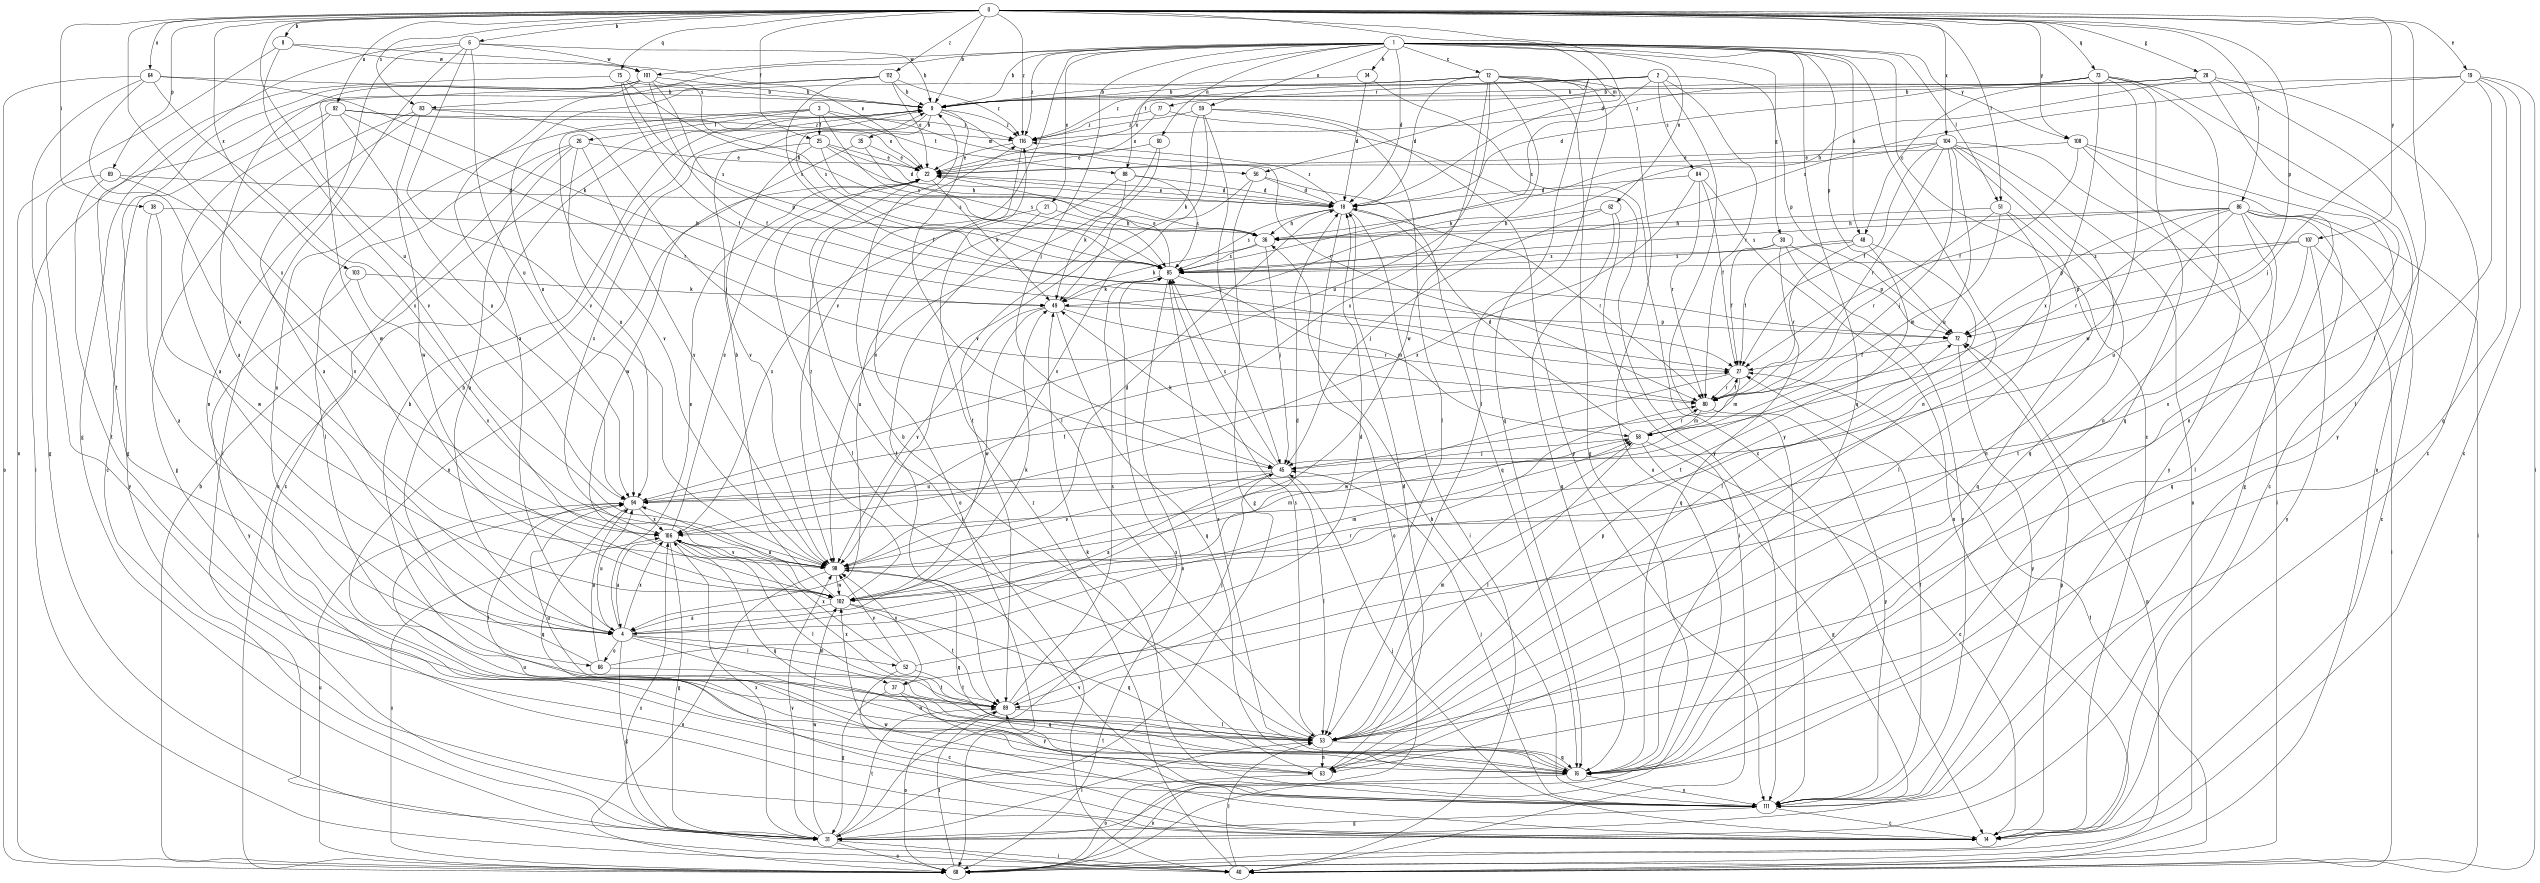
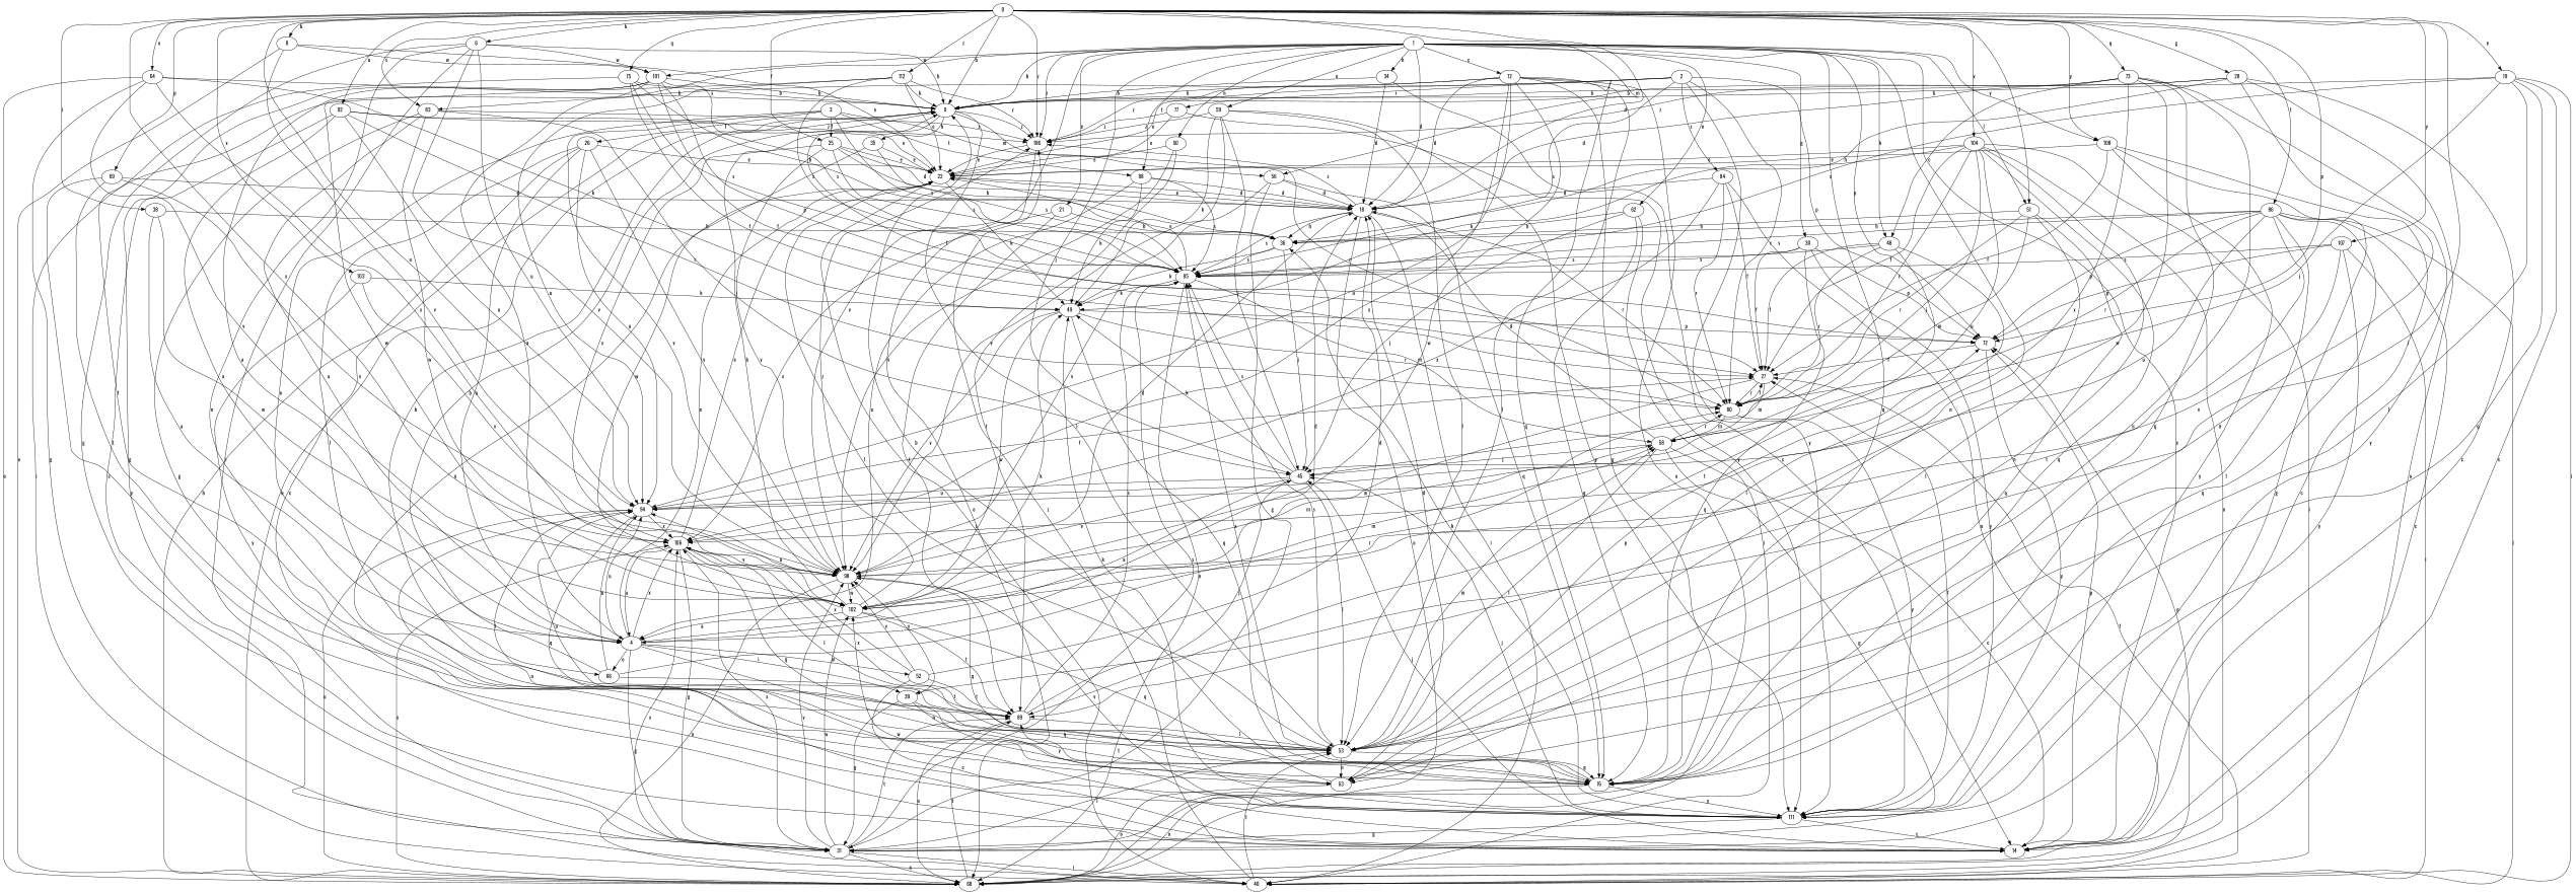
  strict digraph {
    fontname=Oswald
    node [fontname=Oswald]
    edge [fontname=Oswald]
    0
    6
    8
    9
    18
    19
    25
    28
    38
-   39 [label=37]
+   39
    51
    56
    64
    69
    72
    73
    75
    83
    86
    92
    94
    103
    104
    106
    107
    108
    112
-   116
+   116 [label=186]
    63
    98
    101
    31
    40
    22
    68
    80
    27
    35
    53
    85
    36
    14
    45
    76
    4
    102
    111
    58
    49
    89
    48
    1
    12
    21
    30
    34
    59
    60
    62
    88
    66
    52
    2
    77
    84
    3
    26
    0 -> 6 [label=b]
    0 -> 8 [label=b]
    0 -> 9 [label=b]
    0 -> 18 [label=d]
    0 -> 19 [label=e]
    0 -> 25 [label=f]
    0 -> 28 [label=g]
    0 -> 38 [label=i]
    0 -> 39 [label=i]
    0 -> 51 [label=l]
    0 -> 56 [label=m]
    0 -> 64 [label=o]
    0 -> 69 [label=p]
    0 -> 72 [label=p]
    0 -> 73 [label=q]
    0 -> 75 [label=q]
    0 -> 83 [label=s]
    0 -> 86 [label=t]
    0 -> 92 [label=u]
    0 -> 94 [label=u]
    0 -> 103 [label=x]
    0 -> 104 [label=x]
    0 -> 106 [label=x]
    0 -> 107 [label=y]
    0 -> 108 [label=y]
    0 -> 112 [label=z]
    0 -> 116 [label=z]
    6 -> 9 [label=b]
    6 -> 94 [label=u]
    6 -> 63 [label=n]
    6 -> 98 [label=v]
    6 -> 101 [label=w]
    6 -> 31 [label=g]
    6 -> 40 [label=i]
    8 -> 98 [label=v]
    8 -> 101 [label=w]
    8 -> 22 [label=e]
    8 -> 68 [label=o]
    9 -> 116 [label=z]
    9 -> 68 [label=o]
    9 -> 80 [label=r]
    9 -> 27 [label=f]
    9 -> 35 [label=h]
    9 -> 53 [label=l]
    18 -> 116 [label=z]
    18 -> 40 [label=i]
    18 -> 22 [label=e]
    18 -> 68 [label=o]
    18 -> 80 [label=r]
    18 -> 85 [label=s]
    18 -> 36 [label=h]
    19 -> 9 [label=b]
    19 -> 40 [label=i]
    19 -> 53 [label=l]
    19 -> 85 [label=s]
    19 -> 14 [label=c]
    19 -> 45 [label=j]
    19 -> 76 [label=q]
    25 -> 18 [label=d]
    25 -> 106 [label=x]
    25 -> 98 [label=v]
    25 -> 22 [label=e]
    25 -> 85 [label=s]
    25 -> 36 [label=h]
    28 -> 9 [label=b]
    28 -> 116 [label=z]
    28 -> 63 [label=n]
    28 -> 68 [label=o]
    28 -> 36 [label=h]
    28 -> 14 [label=c]
    38 -> 36 [label=h]
    38 -> 4 [label=a]
    38 -> 102 [label=w]
    39 -> 98 [label=v]
    39 -> 31 [label=g]
    39 -> 76 [label=q]
    39 -> 111 [label=y]
    51 -> 80 [label=r]
    51 -> 53 [label=l]
    51 -> 36 [label=h]
    51 -> 76 [label=q]
    51 -> 58 [label=m]
    56 -> 18 [label=d]
    56 -> 98 [label=v]
    56 -> 31 [label=g]
    56 -> 76 [label=q]
    64 -> 9 [label=b]
    64 -> 106 [label=x]
    64 -> 98 [label=v]
    64 -> 31 [label=g]
    64 -> 68 [label=o]
    64 -> 49 [label=k]
    69 -> 18 [label=d]
    69 -> 98 [label=v]
    69 -> 111 [label=y]
    69 -> 89 [label=t]
    72 -> 27 [label=f]
    72 -> 111 [label=y]
    73 -> 9 [label=b]
    73 -> 18 [label=d]
    73 -> 106 [label=x]
    73 -> 63 [label=n]
    73 -> 76 [label=q]
    73 -> 102 [label=w]
    73 -> 111 [label=y]
    73 -> 48 [label=c]
    75 -> 9 [label=b]
    75 -> 27 [label=f]
    75 -> 85 [label=s]
    75 -> 36 [label=h]
    75 -> 89 [label=t]
    83 -> 116 [label=z]
    83 -> 31 [label=g]
    83 -> 45 [label=j]
    83 -> 4 [label=a]
    83 -> 102 [label=w]
    86 -> 72 [label=p]
    86 -> 94 [label=u]
    86 -> 40 [label=i]
    86 -> 80 [label=r]
    86 -> 53 [label=l]
    86 -> 85 [label=s]
    86 -> 36 [label=h]
    86 -> 14 [label=c]
    86 -> 76 [label=q]
    86 -> 89 [label=t]
    92 -> 94 [label=u]
    92 -> 116 [label=z]
    92 -> 22 [label=e]
    92 -> 80 [label=r]
    92 -> 14 [label=c]
    92 -> 4 [label=a]
    94 -> 106 [label=x]
    94 -> 27 [label=f]
    94 -> 53 [label=l]
    94 -> 76 [label=q]
    103 -> 98 [label=v]
    103 -> 111 [label=y]
    103 -> 49 [label=k]
    104 -> 94 [label=u]
    104 -> 63 [label=n]
    104 -> 40 [label=i]
    104 -> 22 [label=e]
    104 -> 68 [label=o]
    104 -> 80 [label=r]
    104 -> 27 [label=f]
    104 -> 45 [label=j]
    104 -> 76 [label=q]
    104 -> 49 [label=k]
    106 -> 98 [label=v]
    106 -> 31 [label=g]
    106 -> 22 [label=e]
    106 -> 53 [label=l]
    106 -> 76 [label=q]
    106 -> 4 [label=a]
    107 -> 72 [label=p]
    107 -> 98 [label=v]
    107 -> 40 [label=i]
    107 -> 85 [label=s]
    107 -> 111 [label=y]
    108 -> 31 [label=g]
    108 -> 22 [label=e]
    108 -> 27 [label=f]
    108 -> 14 [label=c]
    108 -> 111 [label=y]
    112 -> 9 [label=b]
    112 -> 94 [label=u]
    112 -> 116 [label=z]
    112 -> 40 [label=i]
    112 -> 22 [label=e]
    112 -> 85 [label=s]
    116 -> 22 [label=e]
    116 -> 68 [label=o]
    63 -> 9 [label=b]
    63 -> 18 [label=d]
    63 -> 68 [label=o]
    63 -> 89 [label=t]
    98 -> 18 [label=d]
    98 -> 68 [label=o]
    98 -> 76 [label=q]
    98 -> 102 [label=w]
    98 -> 58 [label=m]
    101 -> 9 [label=b]
    101 -> 72 [label=p]
    101 -> 31 [label=g]
    101 -> 27 [label=f]
    101 -> 85 [label=s]
    101 -> 4 [label=a]
    101 -> 102 [label=w]
    31 -> 106 [label=x]
    31 -> 98 [label=v]
    31 -> 40 [label=i]
    31 -> 68 [label=o]
    31 -> 53 [label=l]
    31 -> 85 [label=s]
    31 -> 102 [label=w]
    31 -> 89 [label=t]
    40 -> 106 [label=x]
    40 -> 116 [label=z]
    40 -> 27 [label=f]
    40 -> 53 [label=l]
    22 -> 18 [label=d]
    22 -> 40 [label=i]
    22 -> 53 [label=l]
    22 -> 49 [label=k]
    68 -> 9 [label=b]
    68 -> 72 [label=p]
    68 -> 94 [label=u]
    68 -> 106 [label=x]
    68 -> 89 [label=t]
    80 -> 27 [label=f]
    80 -> 111 [label=y]
    80 -> 58 [label=m]
    27 -> 80 [label=r]
    27 -> 102 [label=w]
    27 -> 58 [label=m]
    35 -> 22 [label=e]
    35 -> 85 [label=s]
    35 -> 102 [label=w]
    53 -> 72 [label=p]
    53 -> 94 [label=u]
    53 -> 106 [label=x]
    53 -> 63 [label=n]
    53 -> 85 [label=s]
    53 -> 76 [label=q]
    53 -> 58 [label=m]
    85 -> 22 [label=e]
    85 -> 68 [label=o]
    85 -> 58 [label=m]
    85 -> 49 [label=k]
    36 -> 85 [label=s]
    36 -> 45 [label=j]
    36 -> 49 [label=k]
    14 -> 72 [label=p]
    14 -> 94 [label=u]
    14 -> 45 [label=j]
    14 -> 102 [label=w]
    45 -> 94 [label=u]
    45 -> 98 [label=v]
    45 -> 53 [label=l]
    45 -> 85 [label=s]
    45 -> 4 [label=a]
    45 -> 49 [label=k]
    76 -> 22 [label=e]
    76 -> 68 [label=o]
    76 -> 85 [label=s]
    76 -> 111 [label=y]
    4 -> 18 [label=d]
    4 -> 39 [label=i]
    4 -> 94 [label=u]
    4 -> 106 [label=x]
    4 -> 63 [label=n]
    4 -> 31 [label=g]
    4 -> 22 [label=e]
    4 -> 49 [label=k]
    4 -> 66 [label=o]
    4 -> 52 [label=m]
    102 -> 9 [label=b]
    102 -> 94 [label=u]
    102 -> 116 [label=z]
    102 -> 76 [label=q]
    102 -> 4 [label=a]
    102 -> 58 [label=m]
    102 -> 89 [label=t]
    111 -> 98 [label=v]
    111 -> 31 [label=g]
    111 -> 27 [label=f]
    111 -> 36 [label=h]
    111 -> 14 [label=c]
    111 -> 45 [label=j]
    111 -> 49 [label=k]
    58 -> 18 [label=d]
    58 -> 31 [label=g]
    58 -> 80 [label=r]
    58 -> 53 [label=l]
    58 -> 14 [label=c]
    58 -> 45 [label=j]
    49 -> 72 [label=p]
    49 -> 98 [label=v]
    49 -> 80 [label=r]
    49 -> 76 [label=q]
    49 -> 102 [label=w]
    89 -> 9 [label=b]
    89 -> 68 [label=o]
    89 -> 53 [label=l]
    89 -> 85 [label=s]
    89 -> 45 [label=j]
    48 -> 80 [label=r]
    48 -> 27 [label=f]
    48 -> 53 [label=l]
    48 -> 85 [label=s]
    48 -> 89 [label=t]
    1 -> 9 [label=b]
    1 -> 18 [label=d]
    1 -> 51 [label=l]
    1 -> 72 [label=p]
    1 -> 108 [label=y]
    1 -> 116 [label=z]
    1 -> 63 [label=n]
    1 -> 98 [label=v]
    1 -> 101 [label=w]
    1 -> 14 [label=c]
    1 -> 45 [label=j]
    1 -> 76 [label=q]
    1 -> 4 [label=a]
    1 -> 48 [label=k]
    1 -> 12 [label=c]
    1 -> 21 [label=e]
    1 -> 30 [label=g]
    1 -> 34 [label=h]
    1 -> 59 [label=n]
    1 -> 60 [label=n]
    1 -> 62 [label=n]
    1 -> 88 [label=t]
    12 -> 9 [label=b]
    12 -> 18 [label=d]
    12 -> 94 [label=u]
    12 -> 106 [label=x]
    12 -> 116 [label=z]
    12 -> 31 [label=g]
    12 -> 68 [label=o]
    12 -> 53 [label=l]
    12 -> 76 [label=q]
    12 -> 102 [label=w]
    21 -> 106 [label=x]
    21 -> 36 [label=h]
    21 -> 89 [label=t]
    30 -> 72 [label=p]
    30 -> 27 [label=f]
    30 -> 85 [label=s]
    30 -> 76 [label=q]
    30 -> 111 [label=y]
    34 -> 9 [label=b]
    34 -> 18 [label=d]
    34 -> 14 [label=c]
    59 -> 116 [label=z]
    59 -> 98 [label=v]
    59 -> 53 [label=l]
    59 -> 45 [label=j]
    59 -> 111 [label=y]
    59 -> 49 [label=k]
    60 -> 98 [label=v]
    60 -> 22 [label=e]
    60 -> 89 [label=t]
    62 -> 40 [label=i]
    62 -> 36 [label=h]
    62 -> 45 [label=j]
    62 -> 76 [label=q]
    88 -> 18 [label=d]
    88 -> 85 [label=s]
    88 -> 4 [label=a]
    88 -> 49 [label=k]
    66 -> 9 [label=b]
    66 -> 94 [label=u]
    66 -> 80 [label=r]
    66 -> 89 [label=t]
    52 -> 18 [label=d]
    52 -> 106 [label=x]
    52 -> 98 [label=v]
    52 -> 14 [label=c]
    52 -> 89 [label=t]
    2 -> 72 [label=p]
    2 -> 83 [label=s]
    2 -> 22 [label=e]
    2 -> 80 [label=r]
    2 -> 85 [label=s]
    2 -> 111 [label=y]
    2 -> 77 [label=r]
    2 -> 84 [label=s]
    77 -> 116 [label=z]
    77 -> 22 [label=e]
    77 -> 111 [label=y]
    84 -> 18 [label=d]
    84 -> 106 [label=x]
    84 -> 68 [label=o]
    84 -> 80 [label=r]
    84 -> 27 [label=f]
    3 -> 25 [label=f]
    3 -> 56 [label=m]
    3 -> 98 [label=v]
    3 -> 85 [label=s]
    3 -> 88 [label=t]
    3 -> 66 [label=o]
    3 -> 26 [label=f]
    26 -> 94 [label=u]
    26 -> 98 [label=v]
    26 -> 22 [label=e]
    26 -> 53 [label=l]
    26 -> 14 [label=c]
    26 -> 4 [label=a]
  }
